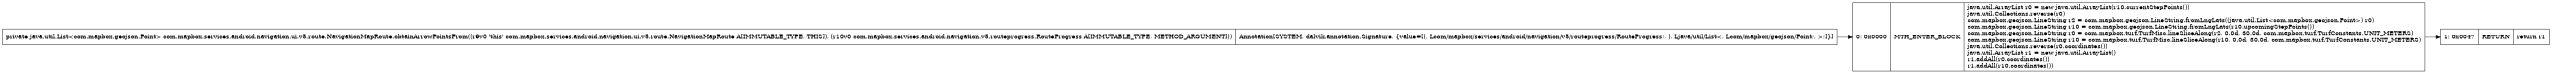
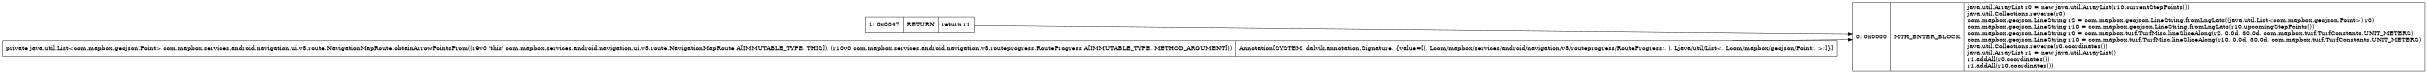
  digraph {
    rankdir=LR
    node [shape=record]
    n1 [label="{0\:\ 0x0000|MTH_ENTER_BLOCK\l|java.util.ArrayList r0 = new java.util.ArrayList(r10.currentStepPoints())\ljava.util.Collections.reverse(r0)\lcom.mapbox.geojson.LineString r2 = com.mapbox.geojson.LineString.fromLngLats((java.util.List\<com.mapbox.geojson.Point\>) r0)\lcom.mapbox.geojson.LineString r10 = com.mapbox.geojson.LineString.fromLngLats(r10.upcomingStepPoints())\lcom.mapbox.geojson.LineString r0 = com.mapbox.turf.TurfMisc.lineSliceAlong(r2, 0.0d, 30.0d, com.mapbox.turf.TurfConstants.UNIT_METERS)\lcom.mapbox.geojson.LineString r10 = com.mapbox.turf.TurfMisc.lineSliceAlong(r10, 0.0d, 30.0d, com.mapbox.turf.TurfConstants.UNIT_METERS)\ljava.util.Collections.reverse(r0.coordinates())\ljava.util.ArrayList r1 = new java.util.ArrayList()\lr1.addAll(r0.coordinates())\lr1.addAll(r10.coordinates())\l}"]
    n2 [label="{1\:\ 0x0047|RETURN\l|return r1\l}"]
    n3 [label="{private java.util.List\<com.mapbox.geojson.Point\> com.mapbox.services.android.navigation.ui.v5.route.NavigationMapRoute.obtainArrowPointsFrom((r9v0 'this' com.mapbox.services.android.navigation.ui.v5.route.NavigationMapRoute A[IMMUTABLE_TYPE, THIS]), (r10v0 com.mapbox.services.android.navigation.v5.routeprogress.RouteProgress A[IMMUTABLE_TYPE, METHOD_ARGUMENT]))  | Annotation[SYSTEM, dalvik.annotation.Signature, \{value=[(, Lcom\/mapbox\/services\/android\/navigation\/v5\/routeprogress\/RouteProgress;, ), Ljava\/util\/List\<, Lcom\/mapbox\/geojson\/Point;, \>;]\}]\l}"]
-   n1 -> n2
+   n2 -> n1
    n3 -> n1
  }
